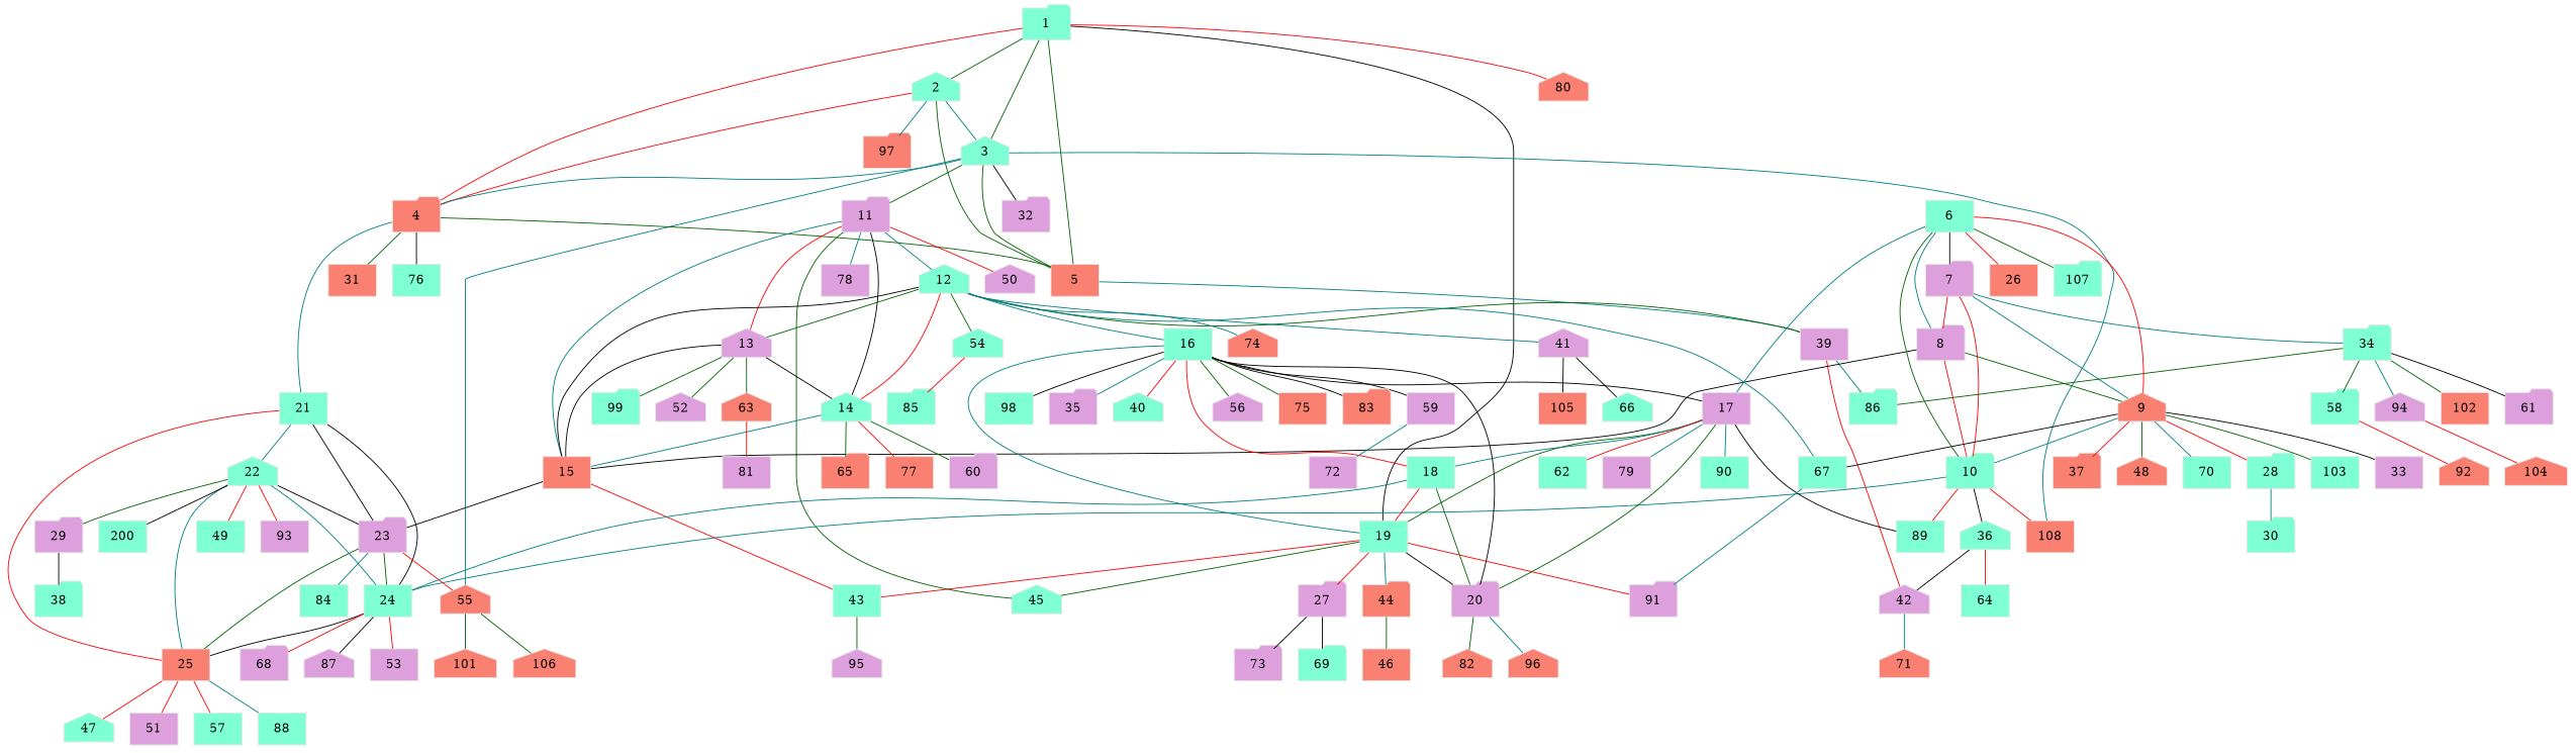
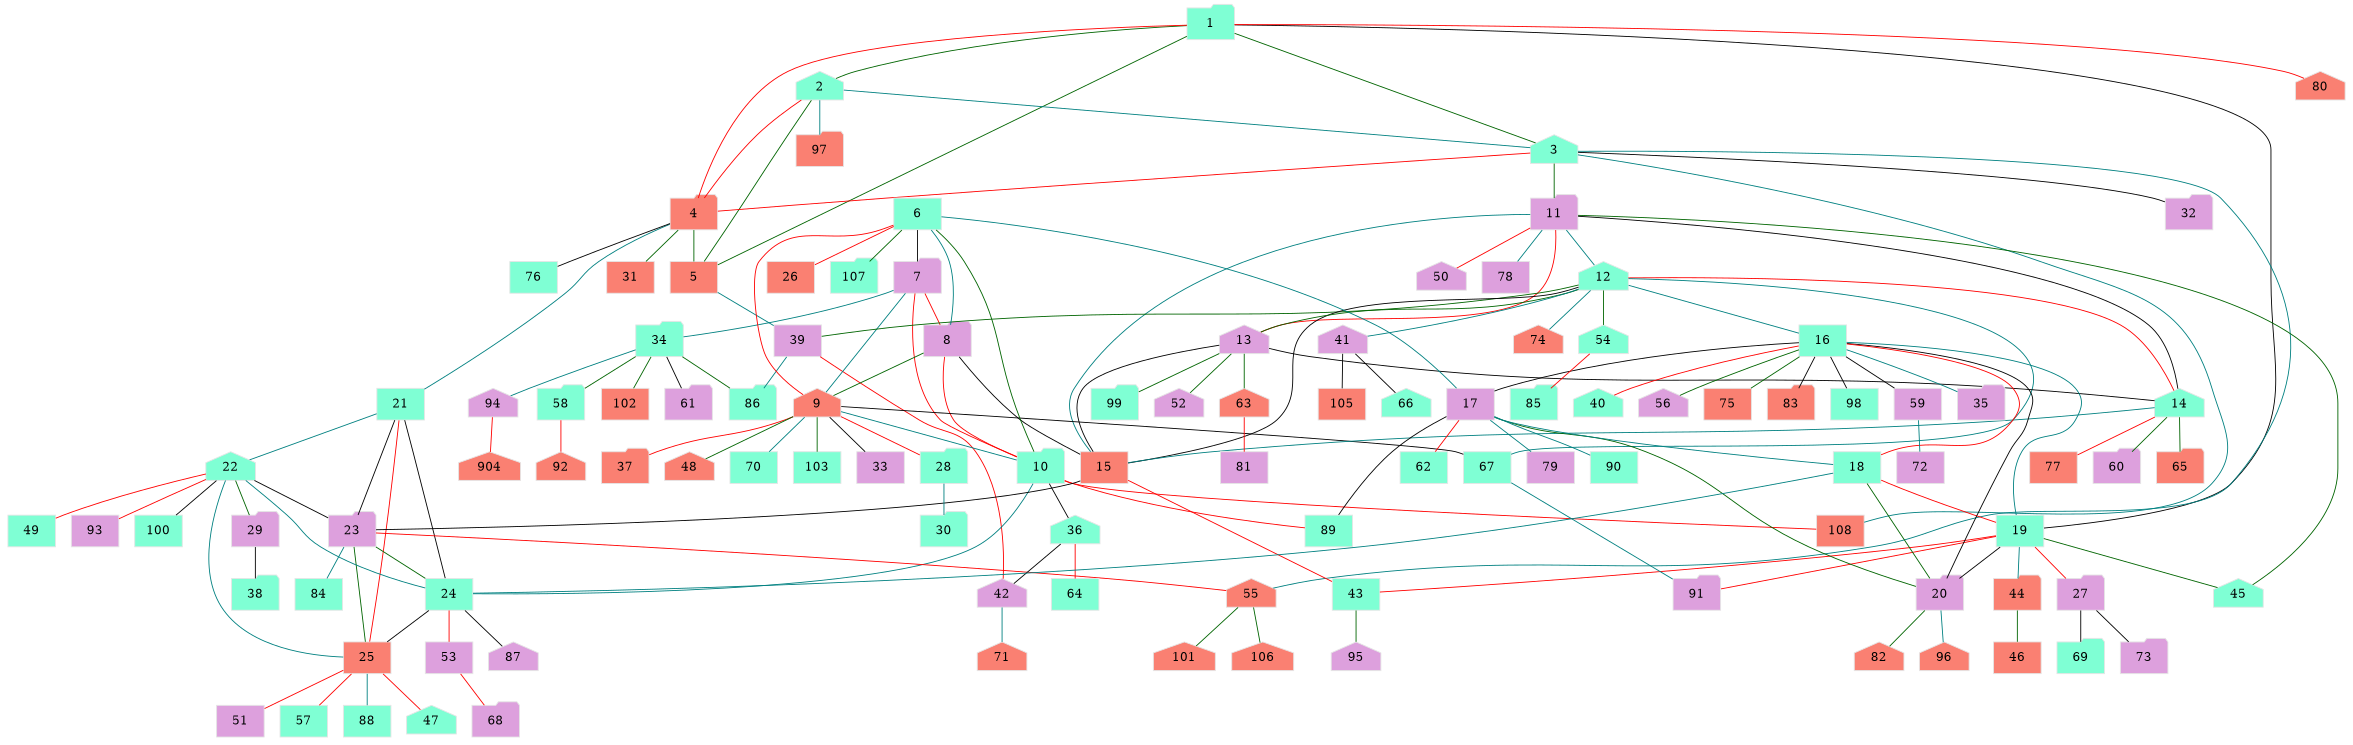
  graph {
    node [color=gray90 fillcolor=aquamarine shape=box style=filled]
    edge [color=red]
    1 [shape=folder]
    2 [shape=house]
    3 [shape=house]
    4 [fillcolor=salmon shape=folder]
    5 [fillcolor=salmon]
    19
    80 [fillcolor=salmon shape=house]
    97 [fillcolor=salmon shape=folder]
    11 [fillcolor=plum shape=folder]
    32 [fillcolor=plum shape=folder]
    55 [fillcolor=salmon shape=house]
    108 [fillcolor=salmon]
    21
    31 [fillcolor=salmon]
    76
    39 [fillcolor=plum]
    45 [shape=house]
    43
    20 [fillcolor=plum shape=folder]
    27 [fillcolor=plum shape=folder]
    44 [fillcolor=salmon shape=folder]
    91 [fillcolor=plum shape=folder]
    7 [fillcolor=plum shape=folder]
    8 [fillcolor=plum shape=folder]
    9 [fillcolor=salmon shape=house]
    10 [shape=folder]
    34 [shape=folder]
    15 [fillcolor=salmon]
    12 [shape=house]
    13 [fillcolor=plum shape=house]
    14 [shape=house]
    50 [fillcolor=plum shape=house]
    78 [fillcolor=plum]
    101 [fillcolor=salmon shape=house]
    106 [fillcolor=salmon shape=house]
    24
    23 [fillcolor=plum shape=folder]
    22 [shape=house]
    25 [fillcolor=salmon]
    86 [shape=folder]
    42 [fillcolor=plum shape=house]
    6
    17 [fillcolor=plum]
    26 [fillcolor=salmon]
    107 [shape=folder]
    28 [shape=folder]
    33 [fillcolor=plum]
    37 [fillcolor=salmon shape=folder]
    48 [fillcolor=salmon shape=house]
    67
    70
    103
    36 [shape=house]
    89
    18
    62
    79 [fillcolor=plum]
    90
    58 [shape=folder]
    61 [fillcolor=plum shape=folder]
    94 [fillcolor=plum shape=house]
    102 [fillcolor=salmon]
    30 [shape=folder]
    53 [fillcolor=plum]
    68 [fillcolor=plum shape=folder]
    87 [fillcolor=plum shape=house]
    64
    16
    41 [fillcolor=plum shape=house]
    54 [shape=house]
    74 [fillcolor=salmon shape=house]
    52 [fillcolor=plum shape=house]
    63 [fillcolor=salmon shape=house]
    99 [shape=folder]
    60 [fillcolor=plum shape=folder]
    65 [fillcolor=salmon shape=folder]
    77 [fillcolor=salmon]
    35 [fillcolor=plum shape=folder]
    40 [shape=house]
    56 [fillcolor=plum shape=house]
    59 [fillcolor=plum]
    75 [fillcolor=salmon]
    83 [fillcolor=salmon shape=folder]
    98
    66 [shape=house]
    105 [fillcolor=salmon]
    85 [shape=folder]
    81 [fillcolor=plum]
    84
    95 [fillcolor=plum shape=house]
    82 [fillcolor=salmon shape=house]
    96 [fillcolor=salmon shape=house]
    72 [fillcolor=plum]
    69 [shape=folder]
    73 [fillcolor=plum shape=folder]
    46 [fillcolor=salmon]
    29 [fillcolor=plum shape=folder]
    49
    93 [fillcolor=plum]
-   100 [label=200]
+   100
    47 [shape=house]
    51 [fillcolor=plum]
    57
    88
    38 [shape=folder]
    92 [fillcolor=salmon shape=house]
-   104 [fillcolor=salmon shape=house]
+   104 [fillcolor=salmon shape=house label=904]
    71 [fillcolor=salmon shape=house]
    1 -- 2 [color=darkgreen]
    1 -- 3 [color=darkgreen]
    1 -- 4
    1 -- 5 [color=darkgreen]
    1 -- 19 [color=black]
    1 -- 80
    2 -- 3 [color=teal]
    2 -- 4
    2 -- 5 [color=darkgreen]
    2 -- 97 [color=teal]
-   3 -- 4 [color=teal]
-   3 -- 5 [color=darkgreen]
+   3 -- 4
    3 -- 11 [color=darkgreen]
    3 -- 32 [color=black]
    3 -- 55 [color=teal]
    3 -- 108 [color=teal]
    4 -- 5 [color=darkgreen]
    4 -- 21 [color=teal]
    4 -- 31 [color=darkgreen]
    4 -- 76 [color=black]
    5 -- 39 [color=teal]
    19 -- 45 [color=darkgreen]
    19 -- 43
    19 -- 20 [color=black]
    19 -- 27
    19 -- 44 [color=teal]
    19 -- 91
    11 -- 45 [color=darkgreen]
    11 -- 15 [color=teal]
    11 -- 12 [color=teal]
    11 -- 13
    11 -- 14 [color=black]
    11 -- 50
    11 -- 78 [color=teal]
    55 -- 101 [color=darkgreen]
    55 -- 106 [color=darkgreen]
    21 -- 24 [color=black]
    21 -- 23 [color=black]
    21 -- 22 [color=teal]
    21 -- 25
    39 -- 86 [color=teal]
    39 -- 42
    43 -- 95 [color=darkgreen]
    20 -- 82 [color=darkgreen]
    20 -- 96 [color=teal]
    27 -- 69 [color=black]
    27 -- 73 [color=black]
    44 -- 46 [color=darkgreen]
    7 -- 8
    7 -- 9 [color=teal]
    7 -- 10
    7 -- 34 [color=teal]
    8 -- 9 [color=darkgreen]
    8 -- 10
    8 -- 15 [color=black]
    9 -- 10 [color=teal]
    9 -- 28
    9 -- 33 [color=black]
    9 -- 37
    9 -- 48 [color=darkgreen]
    9 -- 67 [color=black]
    9 -- 70 [color=teal]
    9 -- 103 [color=darkgreen]
    10 -- 108
    10 -- 24 [color=teal]
    10 -- 36 [color=black]
    10 -- 89
    34 -- 86 [color=darkgreen]
    34 -- 58 [color=darkgreen]
    34 -- 61 [color=black]
    34 -- 94 [color=teal]
    34 -- 102 [color=darkgreen]
    15 -- 43
    15 -- 23 [color=black]
    12 -- 39 [color=darkgreen]
    12 -- 15 [color=black]
    12 -- 13 [color=darkgreen]
    12 -- 14
    12 -- 67 [color=teal]
    12 -- 16 [color=teal]
    12 -- 41 [color=teal]
    12 -- 54 [color=darkgreen]
    12 -- 74 [color=teal]
    13 -- 15 [color=black]
    13 -- 14 [color=black]
    13 -- 52 [color=darkgreen]
    13 -- 63 [color=darkgreen]
    13 -- 99 [color=darkgreen]
    14 -- 15 [color=teal]
    14 -- 60 [color=darkgreen]
    14 -- 65 [color=darkgreen]
    14 -- 77
    24 -- 25 [color=black]
    24 -- 53
-   24 -- 68
+   53 -- 68
    24 -- 87 [color=black]
    23 -- 55
    23 -- 24 [color=darkgreen]
    23 -- 25 [color=darkgreen]
    23 -- 84 [color=teal]
    22 -- 24 [color=teal]
    22 -- 23 [color=black]
    22 -- 25 [color=teal]
    22 -- 29 [color=darkgreen]
    22 -- 49
    22 -- 93
    22 -- 100 [color=black]
    25 -- 47
    25 -- 51
    25 -- 57
    25 -- 88 [color=teal]
    42 -- 71 [color=teal]
    6 -- 7 [color=black]
    6 -- 8 [color=teal]
    6 -- 9
    6 -- 10 [color=darkgreen]
    6 -- 17 [color=teal]
    6 -- 26
    6 -- 107 [color=darkgreen]
-   17 -- 19 [color=darkgreen]
    17 -- 20 [color=darkgreen]
    17 -- 89 [color=black]
    17 -- 18 [color=teal]
    17 -- 62
    17 -- 79 [color=teal]
    17 -- 90 [color=teal]
    28 -- 30 [color=teal]
    67 -- 91 [color=teal]
    36 -- 42 [color=black]
    36 -- 64
    18 -- 19
    18 -- 20 [color=darkgreen]
    18 -- 24 [color=teal]
    58 -- 92
    94 -- 104
    16 -- 19 [color=teal]
    16 -- 20 [color=black]
    16 -- 17 [color=black]
    16 -- 18
    16 -- 35 [color=teal]
    16 -- 40
    16 -- 56 [color=darkgreen]
    16 -- 59 [color=black]
    16 -- 75 [color=darkgreen]
    16 -- 83 [color=black]
    16 -- 98 [color=black]
    41 -- 66 [color=black]
    41 -- 105 [color=black]
    54 -- 85
    63 -- 81
    59 -- 72 [color=teal]
    29 -- 38 [color=black]
  }
